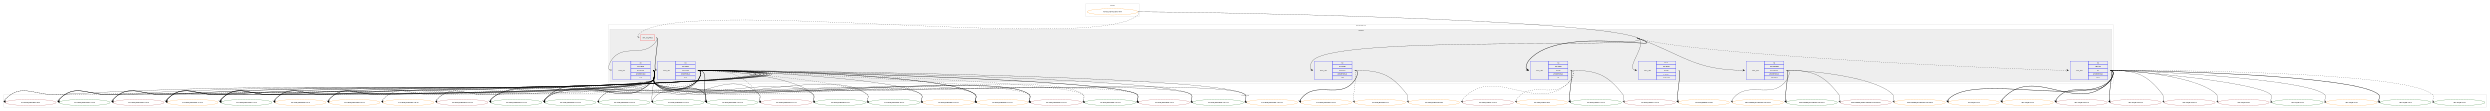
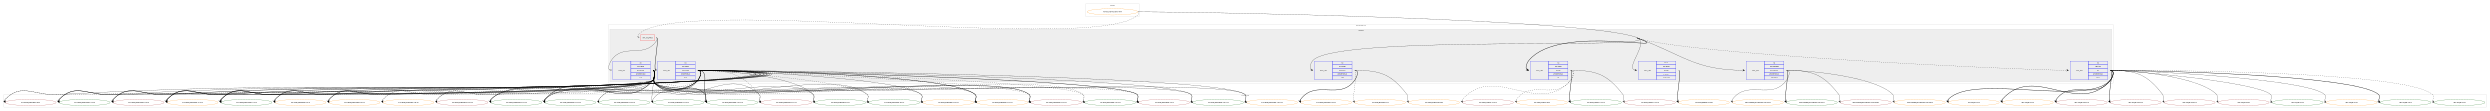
  digraph {
    compound=true
    concentrate=true
    fontname="Comic Neue"
    fontsize=10
    newrank=true
    rankdir=TB
    ranksep=1.5
    node [color=darkorange fontname="Comic Neue" fontsize=10]
    edge [arrowhead=vee fontname="Comic Neue" headport=w style=solid tailport=e weight=100]
    n1 [label="net-libs/libmicrodns-9999" width=4]
    n2 [color=blue label=<<TABLE BORDER="0" CELLBORDER="1" CELLSPACING="0" CELLPADDING="4" WIDTH="220"><TR><TD ROWSPAN="6" CELLPADDING="30">pack_dep</TD></TR><TR><TD WIDTH="110">no</TD></TR><TR><TD>sys-devel</TD></TR><TR><TD>automake</TD></TR><TR><TD>greaterequal</TD></TR><TR><TD>1.16</TD></TR></TABLE>> shape=none]
    n3 [color=blue label=<<TABLE BORDER="0" CELLBORDER="1" CELLSPACING="0" CELLPADDING="4" WIDTH="220"><TR><TD ROWSPAN="6" CELLPADDING="30">pack_dep</TD></TR><TR><TD WIDTH="110">no</TD></TR><TR><TD>sys-devel</TD></TR><TR><TD>automake</TD></TR><TR><TD>greaterequal</TD></TR><TR><TD>1.15.1</TD></TR></TABLE>> shape=none]
    n4 [color=red label=<<TABLE BORDER="0" CELLBORDER="1" CELLSPACING="0" CELLPADDING="4"><TR><TD CELLPADDING="10">any_of_group</TD></TR></TABLE>> shape=none]
    n5 [color=blue label=<<TABLE BORDER="0" CELLBORDER="1" CELLSPACING="0" CELLPADDING="4" WIDTH="220"><TR><TD ROWSPAN="6" CELLPADDING="30">pack_dep</TD></TR><TR><TD WIDTH="110">no</TD></TR><TR><TD>app-portage</TD></TR><TR><TD>elt-patches</TD></TR><TR><TD>greaterequal</TD></TR><TR><TD>20170422</TD></TR></TABLE>> shape=none]
    n6 [color=blue label=<<TABLE BORDER="0" CELLBORDER="1" CELLSPACING="0" CELLPADDING="4" WIDTH="220"><TR><TD ROWSPAN="6" CELLPADDING="30">pack_dep</TD></TR><TR><TD WIDTH="110">no</TD></TR><TR><TD>dev-vcs</TD></TR><TR><TD>git</TD></TR><TR><TD>greaterequal</TD></TR><TR><TD>1.8.2.1</TD></TR></TABLE>> shape=none]
    n7 [color=blue label=<<TABLE BORDER="0" CELLBORDER="1" CELLSPACING="0" CELLPADDING="4" WIDTH="220"><TR><TD ROWSPAN="6" CELLPADDING="30">pack_dep</TD></TR><TR><TD WIDTH="110">no</TD></TR><TR><TD>sys-devel</TD></TR><TR><TD>autoconf</TD></TR><TR><TD>greaterequal</TD></TR><TR><TD>2.69</TD></TR></TABLE>> shape=none]
    n8 [color=blue label=<<TABLE BORDER="0" CELLBORDER="1" CELLSPACING="0" CELLPADDING="4" WIDTH="220"><TR><TD ROWSPAN="6" CELLPADDING="30">pack_dep</TD></TR><TR><TD WIDTH="110">no</TD></TR><TR><TD>sys-devel</TD></TR><TR><TD>libtool</TD></TR><TR><TD>greaterequal</TD></TR><TR><TD>2.4</TD></TR></TABLE>> shape=none]
    n9 [color=blue label=<<TABLE BORDER="0" CELLBORDER="1" CELLSPACING="0" CELLPADDING="4" WIDTH="220"><TR><TD ROWSPAN="6" CELLPADDING="30">pack_dep</TD></TR><TR><TD WIDTH="110">weak</TD></TR><TR><TD>sys-devel</TD></TR><TR><TD>gettext</TD></TR><TR><TD>smaller</TD></TR><TR><TD>0.18.1.1-r3</TD></TR></TABLE>> shape=none]
    n10 [label="sys-devel/automake-1.10.3-r2" width=4]
    n11 [color=darkgreen label="sys-devel/automake-1.11.6-r2" width=4]
    n12 [color=brown label="sys-devel/automake-1.12.6" width=4]
    n13 [color=darkgreen label="sys-devel/automake-1.12.6-r1" width=4]
    n14 [color=brown label="sys-devel/automake-1.13.4-r1" width=4]
    n15 [label="sys-devel/automake-1.14.1-r1" width=4]
    n16 [label="sys-devel/automake-1.15.1-r1" width=4]
    n17 [color=darkgreen label="sys-devel/automake-1.16-r1" width=4]
    n18 [color=darkgreen label="sys-devel/automake-1.16.1" width=4]
    n19 [color=brown label="sys-devel/automake-1.9.6-r4" width=4]
    n20 [color=darkgreen label="sys-devel/automake-1.10.3-r3" width=4]
    n21 [color=darkgreen label="sys-devel/automake-1.11.6-r3" width=4]
    n22 [color=darkgreen label="sys-devel/automake-1.12.6-r2" width=4]
    n23 [color=darkgreen label="sys-devel/automake-1.13.4-r2" width=4]
    n24 [color=darkgreen label="sys-devel/automake-1.14.1-r2" width=4]
    n25 [color=brown label="sys-devel/automake-1.15.1-r2" width=4]
    n26 [label="sys-devel/automake-1.16-r2" width=4]
    n27 [label="sys-devel/automake-1.16.1-r1" width=4]
    n28 [label="sys-devel/automake-1.5-r2" width=4]
    n29 [color=darkgreen label="sys-devel/automake-1.6.3-r2" width=4]
    n30 [label="sys-devel/automake-1.7.9-r3" width=4]
    n31 [color=brown label="sys-devel/automake-1.8.5-r5" width=4]
    n32 [color=darkgreen label="sys-devel/automake-1.9.6-r5" width=4]
    n33 [color=brown label="sys-devel/automake-9999" width=4]
    n34 [color=darkgreen label="app-portage/elt-patches-20170317" width=4]
    n35 [label="app-portage/elt-patches-20170422" width=4]
    n36 [label="app-portage/elt-patches-20170815" width=4]
-   n37 [color=brown label="app-portage/libtool-patches-20170826.1" width=4]
+   n37 [color=brown label="app-portage/elt-patches-20170826.1" width=4]
    n38 [label="dev-vcs/git-2.13.6" width=4]
    n39 [label="dev-vcs/git-2.14.3" width=4]
    n40 [color=darkgreen label="dev-vcs/git-2.15.1" width=4]
    n41 [color=darkgreen label="dev-vcs/git-2.16.0" width=4]
    n42 [label="dev-vcs/git-2.16.1" width=4]
    n43 [color=darkgreen label="dev-vcs/git-2.16.2" width=4]
    n44 [color=brown label="dev-vcs/git-9999" width=4]
    n45 [color=brown label="dev-vcs/git-9999-r1" width=4]
    n46 [color=brown label="dev-vcs/git-9999-r2" width=4]
    n47 [color=brown label="dev-vcs/git-9999-r3" width=4]
    n48 [label="sys-devel/autoconf-2.13" width=4]
    n49 [label="sys-devel/autoconf-2.69-r4" width=4]
    n50 [label="sys-devel/autoconf-9999" width=4]
    n51 [color=brown label="sys-devel/libtool-2.4.6-r2" width=4]
    n52 [color=brown label="sys-devel/libtool-2.4.6-r3" width=4]
    n53 [color=darkgreen label="sys-devel/libtool-2.4.6-r4" width=4]
    n54 [label="sys-devel/libtool-9999" width=4]
    n55 [label="sys-devel/gettext-0.19.8.1" width=4]
    subgraph cluster_1 {
      color=gray
      label=<<i>ebuild</i>>
      rank=same
      n1
    }
    subgraph cluster_2 {
      color=gray
      label=<<i>dependencies</i>>
      subgraph cluster_3 {
        color=gray
        fillcolor="#eeeeee"
        label=<<i>compile</i>>
        style=filled
        subgraph sub_4 {
          color=gray
          fillcolor="#eeeeee"
          label=<<i>compile</i>>
          style=filled
          n4
          subgraph sub_5 {
            color=gray
            fillcolor="#eeeeee"
            label=<<i>compile</i>>
            style=filled
            n2
          }
          subgraph sub_6 {
            color=gray
            fillcolor="#eeeeee"
            label=<<i>compile</i>>
            style=filled
            n3
          }
        }
        subgraph sub_7 {
          color=gray
          fillcolor="#eeeeee"
          label=<<i>compile</i>>
          style=filled
          n5
        }
        subgraph sub_8 {
          color=gray
          fillcolor="#eeeeee"
          label=<<i>compile</i>>
          style=filled
          n6
        }
        subgraph sub_9 {
          color=gray
          fillcolor="#eeeeee"
          label=<<i>compile</i>>
          style=filled
          n7
        }
        subgraph sub_10 {
          color=gray
          fillcolor="#eeeeee"
          label=<<i>compile</i>>
          style=filled
          n8
        }
        subgraph sub_11 {
          color=gray
          fillcolor="#eeeeee"
          label=<<i>compile</i>>
          style=filled
          n9
        }
      }
      subgraph cluster_12 {
        color=gray
        fillcolor="#eeeeee"
        label=<<i>compile and run</i>>
        style=filled
      }
      subgraph cluster_13 {
        color=gray
        fillcolor="#eeeeee"
        label=<<i>run</i>>
        style=filled
      }
    }
    subgraph cluster_14 {
      color=gray
      label=<<i>candidates</i>>
      rank=same
      subgraph sub_15 {
        color=black
        label=<<i>candidates</i>>
        nodesep=1
        rank=same
        n10
        n11
        n12
        n13
        n14
        n15
        n16
        n17
        n18
        n19
        n20
        n21
        n22
        n23
        n24
        n25
        n26
        n27
        n28
        n29
        n30
        n31
        n32
        n33
      }
      subgraph sub_16 {
        color=black
        label=<<i>candidates</i>>
        nodesep=1
        rank=same
        n10
        n11
        n12
        n13
        n14
        n15
        n16
        n17
        n18
        n19
        n20
        n21
        n22
        n23
        n24
        n25
        n26
        n27
        n28
        n29
        n30
        n31
        n32
        n33
      }
      subgraph sub_17 {
        color=black
        label=<<i>candidates</i>>
        nodesep=1
        rank=same
        n34
        n35
        n36
        n37
      }
      subgraph sub_18 {
        color=black
        label=<<i>candidates</i>>
        nodesep=1
        rank=same
        n38
        n39
        n40
        n41
        n42
        n43
        n44
        n45
        n46
        n47
      }
      subgraph sub_19 {
        color=black
        label=<<i>candidates</i>>
        nodesep=1
        rank=same
        n48
        n49
        n50
      }
      subgraph sub_20 {
        color=black
        label=<<i>candidates</i>>
        nodesep=1
        rank=same
        n51
        n52
        n53
        n54
      }
      subgraph sub_21 {
        color=black
        label=<<i>candidates</i>>
        nodesep=1
        rank=same
        n55
      }
    }
    n1 -> n4 [arrowhead=oinv style=dashed weight=20]
    n1 -> n5 [weight=20]
    n1 -> n6 [style=dashed weight=20]
    n1 -> n7 [weight=20]
    n1 -> n8 [style=bold weight=20]
    n1 -> n9 [weight=20]
    n2 -> n10
    n2 -> n11
    n2 -> n12 [style=dashed]
    n2 -> n13 [style=dashed]
    n2 -> n14 [style=bold]
    n2 -> n15
    n2 -> n16
    n2 -> n17
    n2 -> n18
    n2 -> n19
    n2 -> n20 [style=bold]
    n2 -> n21
    n2 -> n22
    n2 -> n23 [style=bold]
    n2 -> n24
    n2 -> n25
    n2 -> n26 [style=dashed]
    n2 -> n27 [style=bold]
    n2 -> n28 [style=dashed]
    n2 -> n29 [style=bold]
    n2 -> n30 [style=bold]
    n2 -> n31
    n2 -> n32 [style=bold]
    n2 -> n33 [style=dashed]
    n3 -> n10
    n3 -> n11
    n3 -> n12 [style=bold]
    n3 -> n13 [style=dashed]
    n3 -> n14 [style=dashed]
    n3 -> n15 [style=bold]
    n3 -> n16
    n3 -> n17 [style=dashed]
    n3 -> n18
    n3 -> n19 [style=dashed]
    n3 -> n20 [style=bold]
    n3 -> n21
    n3 -> n22 [style=dashed]
    n3 -> n23 [style=bold]
    n3 -> n24 [style=bold]
    n3 -> n25 [style=dashed]
    n3 -> n26 [style=dashed]
    n3 -> n27 [style=dashed]
    n3 -> n28 [style=bold]
    n3 -> n29 [style=bold]
    n3 -> n30 [style=bold]
    n3 -> n31 [style=bold]
    n3 -> n32
    n3 -> n33
    n4 -> n2 [arrowhead=oinv weight=20]
    n4 -> n3 [arrowhead=oinv style=bold weight=20]
    n5 -> n34 [style=bold]
    n5 -> n35
    n5 -> n36
    n5 -> n37
    n6 -> n38 [style=bold]
    n6 -> n39 [style=bold]
    n6 -> n40 [style=dashed]
    n6 -> n41 [style=bold]
    n6 -> n42
    n6 -> n43
    n6 -> n44
    n6 -> n45
    n6 -> n46 [style=bold]
    n6 -> n47 [style=bold]
    n7 -> n48 [style=dashed]
    n7 -> n49 [style=bold]
    n7 -> n50
    n8 -> n51 [style=dashed]
    n8 -> n52
    n8 -> n53 [style=bold]
    n8 -> n54 [style=dashed]
    n9 -> n55 [style=bold]
  }
